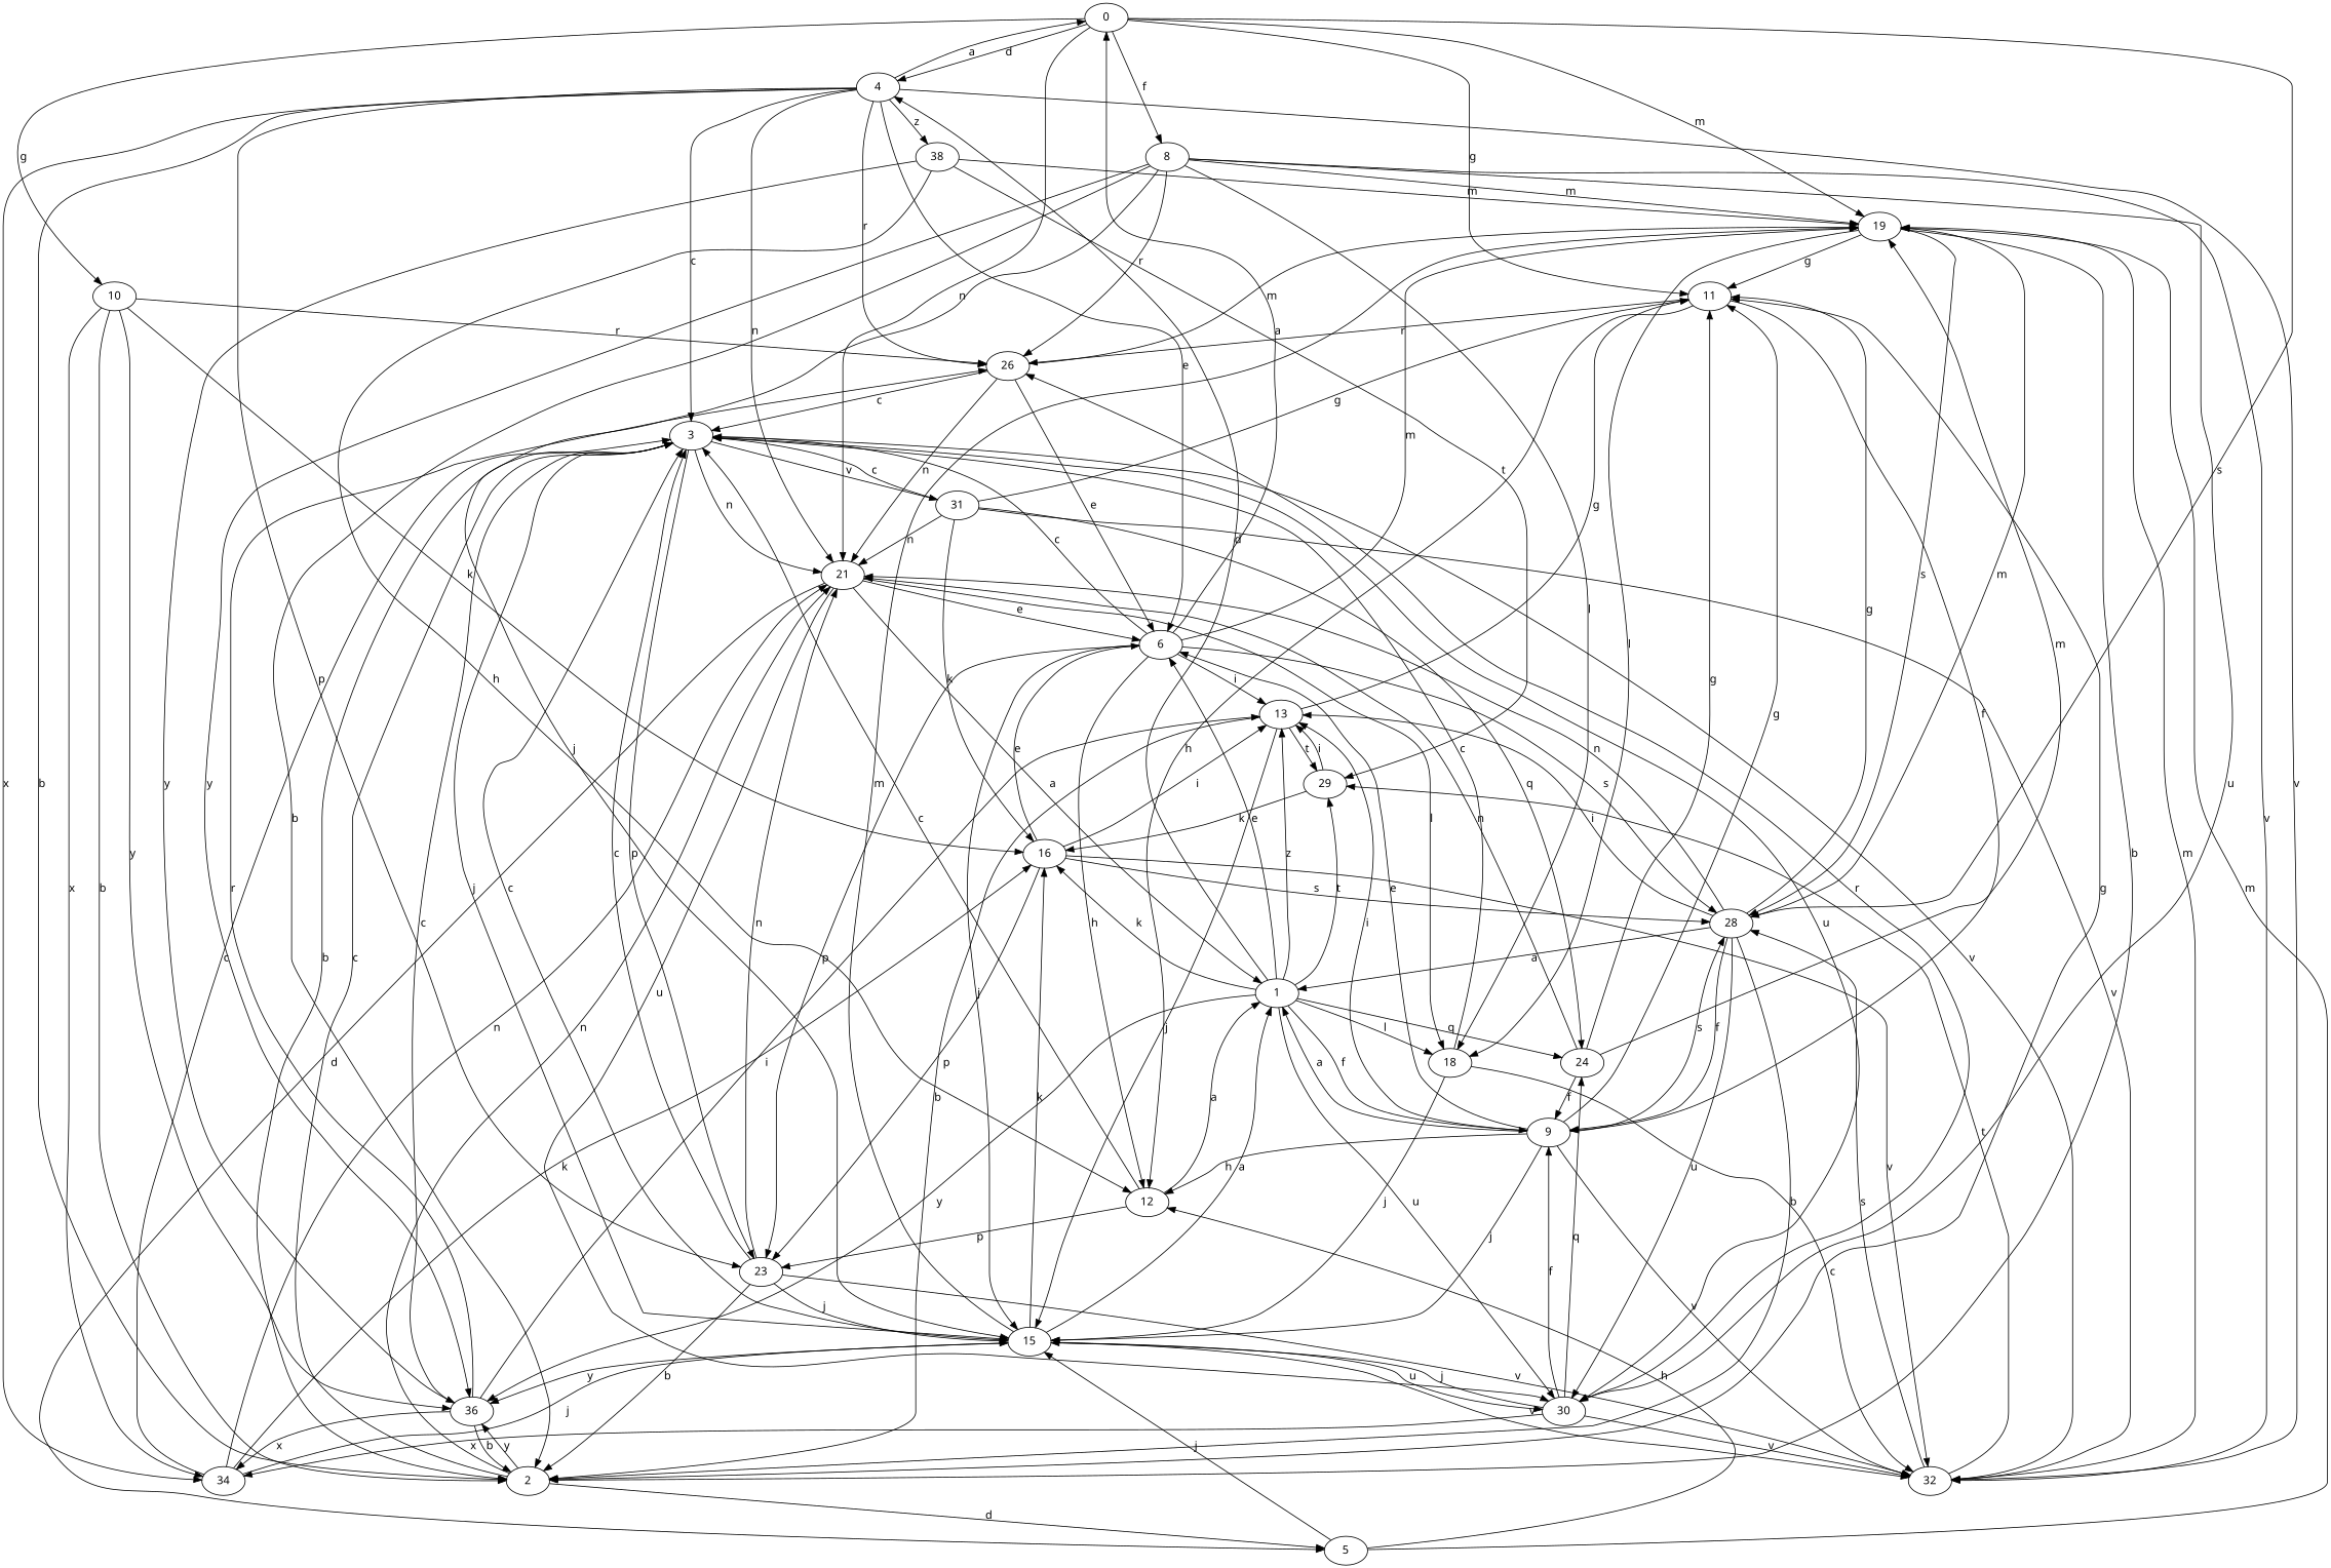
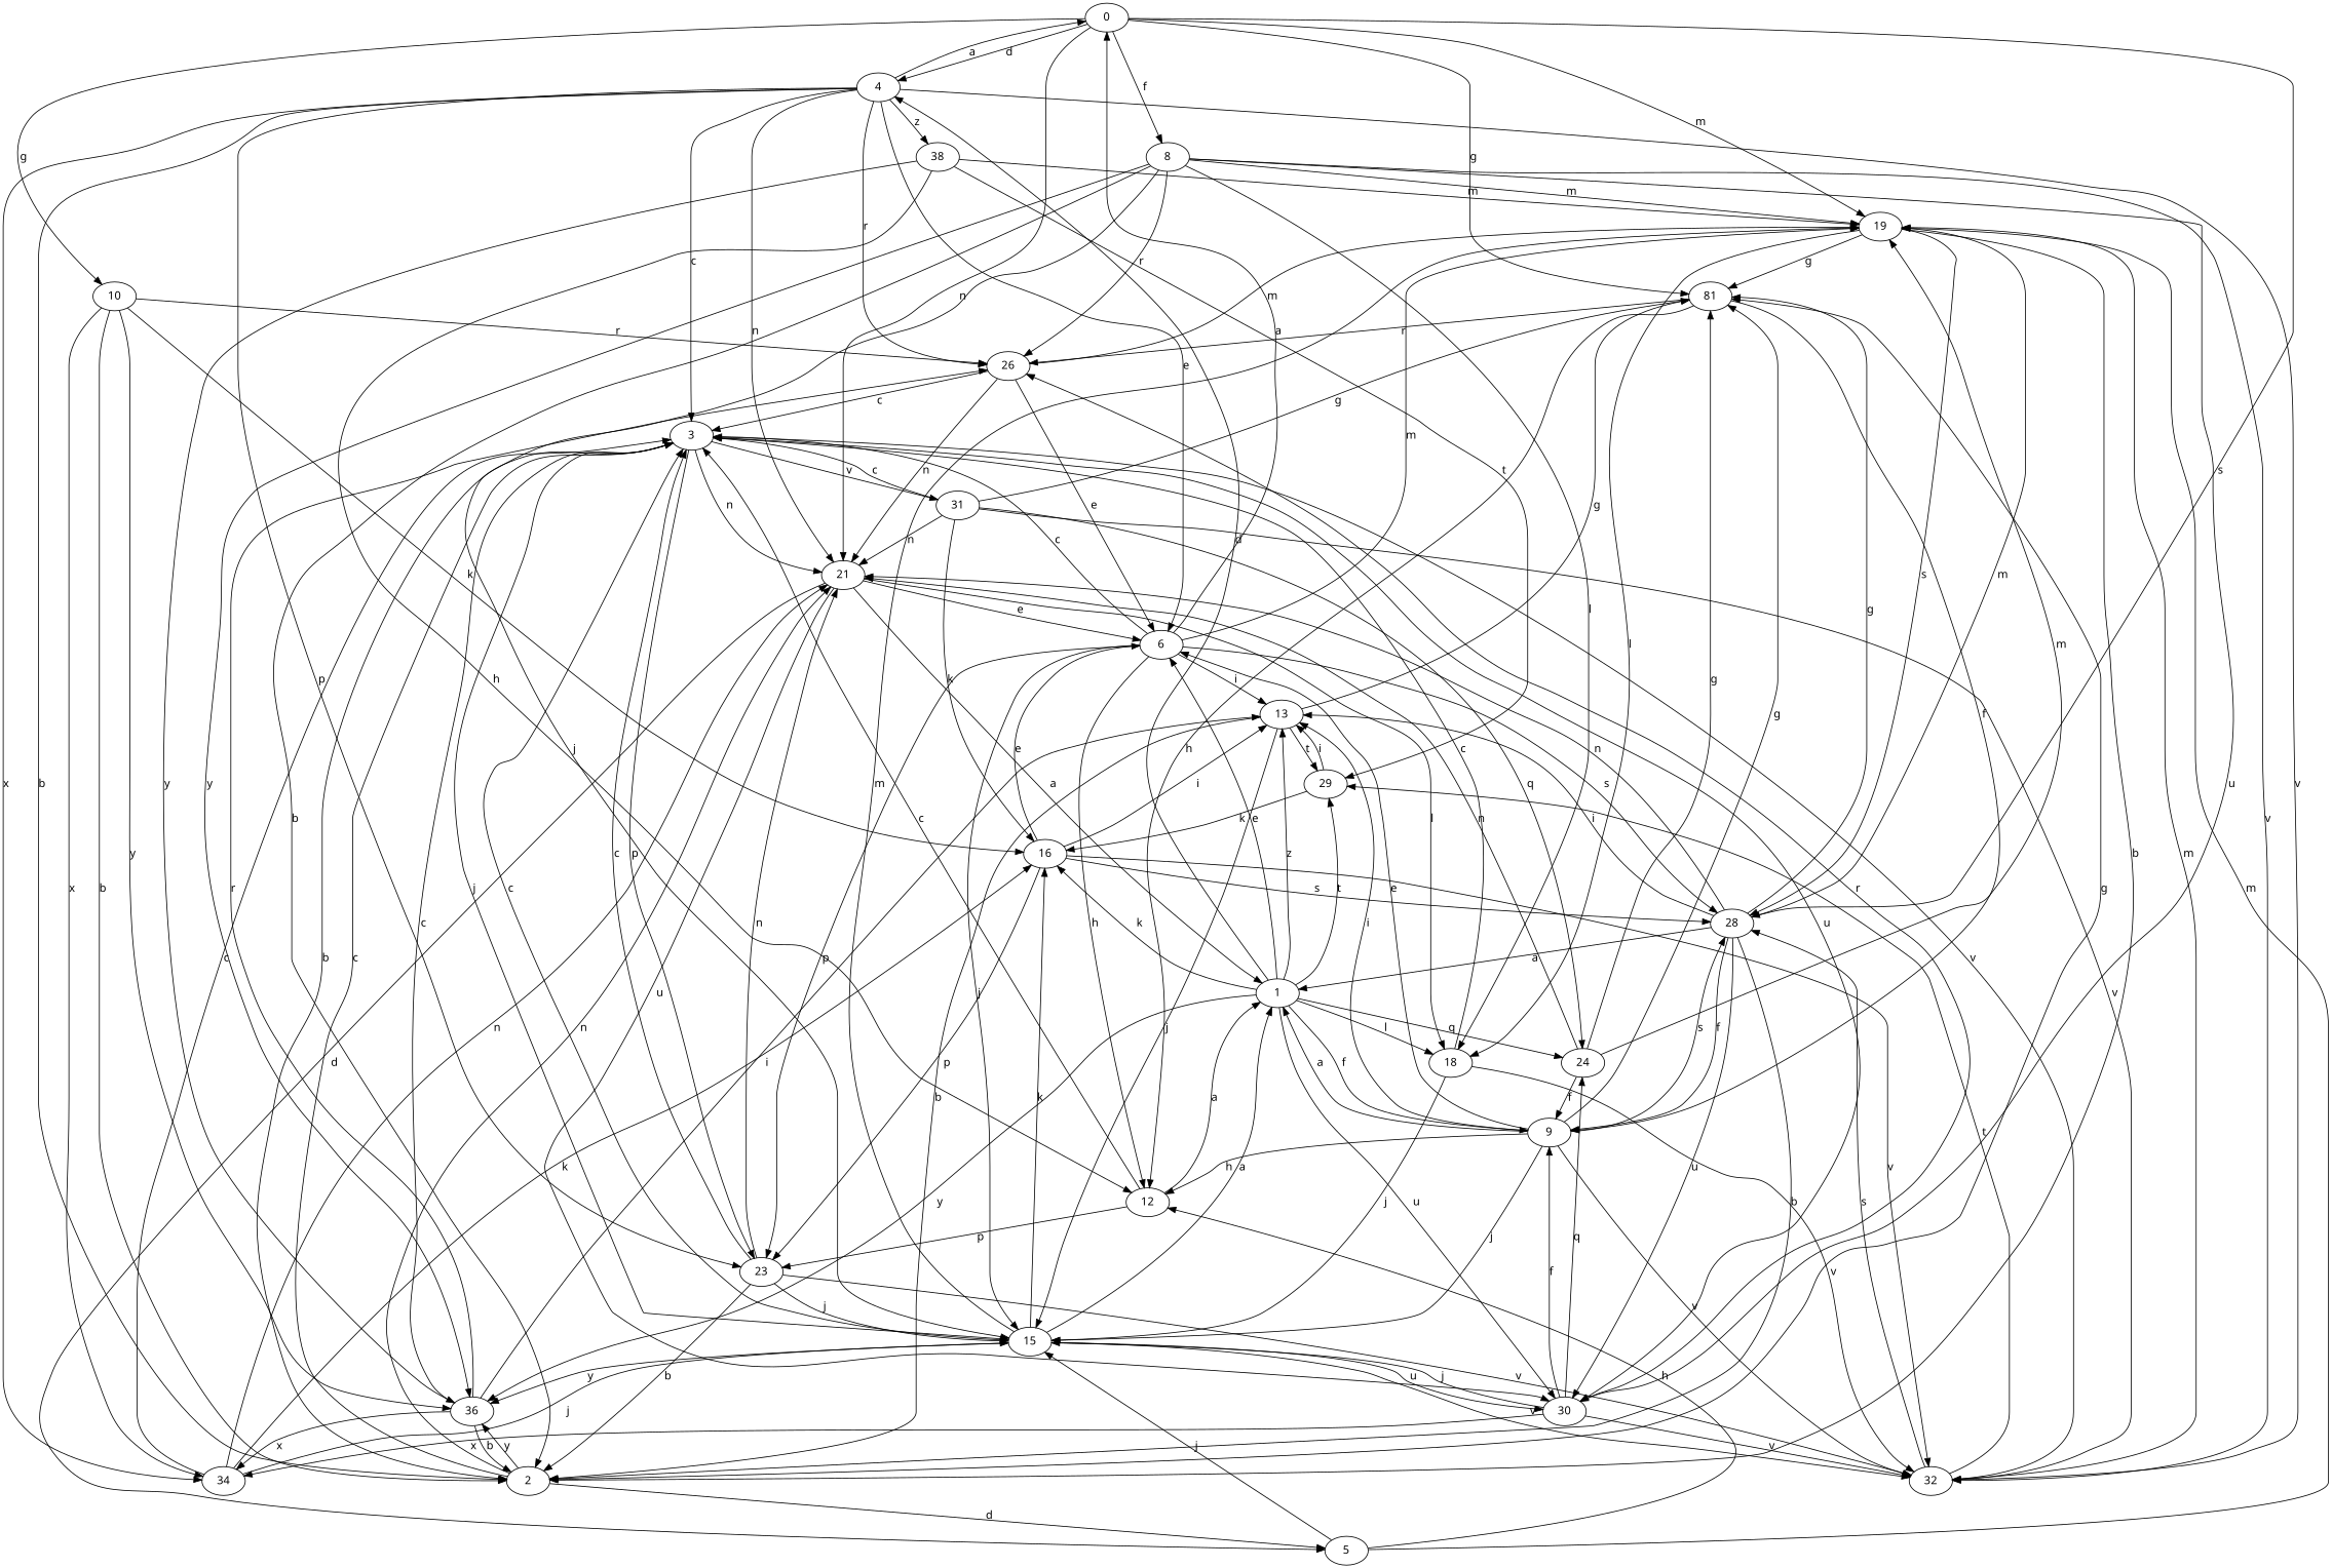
  strict digraph {
    fontname="Noto Sans"
    node [fontname="Noto Sans"]
    edge [fontname="Noto Sans"]
    0
    4
    8
    10
-   11
+   11 [label=81]
    19
    21
    n8 [label=28]
    6
    2
    3
    23
    32
    26
    34
    38
    18
    30
    36
    15
    16
    9
    12
    1
    5
    13
    24
    29
    31
    0 -> 4 [label=d]
    0 -> 8 [label=f]
    0 -> 10 [label=g]
    0 -> 11 [label=g]
    0 -> 19 [label=m]
    0 -> 21 [label=n]
    0 -> n8 [label=s]
    4 -> 0 [label=a]
    4 -> 21 [label=n]
    4 -> 6 [label=e]
    4 -> 2 [label=b]
    4 -> 3 [label=c]
    4 -> 23 [label=p]
    4 -> 32 [label=v]
    4 -> 26 [label=r]
    4 -> 34 [label=x]
    4 -> 38 [label=z]
    8 -> 19 [label=m]
    8 -> 2 [label=b]
    8 -> 32 [label=v]
    8 -> 26 [label=r]
    8 -> 18 [label=l]
    8 -> 30 [label=u]
    8 -> 36 [label=y]
    8 -> 15 [label=j]
    10 -> 2 [label=b]
    10 -> 26 [label=r]
    10 -> 34 [label=x]
    10 -> 36 [label=y]
    10 -> 16 [label=k]
    11 -> 26 [label=r]
    11 -> 9 [label=f]
    11 -> 12 [label=h]
    19 -> 11 [label=g]
    19 -> n8 [label=s]
    19 -> 2 [label=b]
    19 -> 18 [label=l]
    21 -> 6 [label=e]
    21 -> 18 [label=l]
    21 -> 30 [label=u]
    21 -> 1 [label=a]
    21 -> 5 [label=d]
    n8 -> 11 [label=g]
    n8 -> 19 [label=m]
    n8 -> 21 [label=n]
    n8 -> 2 [label=b]
    n8 -> 30 [label=u]
    n8 -> 9 [label=f]
    n8 -> 1 [label=a]
    n8 -> 13 [label=i]
    6 -> 0 [label=a]
    6 -> 19 [label=m]
    6 -> n8 [label=s]
    6 -> 3 [label=c]
    6 -> 23 [label=p]
    6 -> 15 [label=j]
    6 -> 12 [label=h]
    6 -> 13 [label=i]
    2 -> 11 [label=g]
    2 -> 21 [label=n]
    2 -> 3 [label=c]
    2 -> 36 [label=y]
    2 -> 5 [label=d]
    3 -> 21 [label=n]
    3 -> 2 [label=b]
    3 -> 23 [label=p]
    3 -> 32 [label=v]
    3 -> 30 [label=u]
    3 -> 15 [label=j]
    3 -> 31 [label=v]
    23 -> 21 [label=n]
    23 -> 2 [label=b]
    23 -> 3 [label=c]
    23 -> 32 [label=v]
    23 -> 15 [label=j]
    32 -> 19 [label=m]
    32 -> n8 [label=s]
    32 -> 29 [label=t]
    26 -> 19 [label=m]
    26 -> 21 [label=n]
    26 -> 6 [label=e]
    26 -> 3 [label=c]
    34 -> 21 [label=n]
    34 -> 3 [label=c]
    34 -> 15 [label=j]
    34 -> 16 [label=k]
    38 -> 19 [label=m]
    38 -> 36 [label=y]
    38 -> 12 [label=h]
    38 -> 29 [label=t]
    18 -> 3 [label=c]
-   18 -> 32 [label=c]
+   18 -> 32 [label=v]
    18 -> 15 [label=j]
    30 -> 32 [label=v]
    30 -> 26 [label=r]
    30 -> 34 [label=x]
    30 -> 15 [label=j]
    30 -> 9 [label=f]
    30 -> 24 [label=q]
    36 -> 2 [label=b]
    36 -> 3 [label=c]
    36 -> 26 [label=r]
    36 -> 34 [label=x]
    36 -> 13 [label=i]
    15 -> 19 [label=m]
    15 -> 3 [label=c]
    15 -> 32 [label=v]
    15 -> 30 [label=u]
    15 -> 36 [label=y]
    15 -> 16 [label=k]
    15 -> 1 [label=a]
    16 -> n8 [label=s]
    16 -> 6 [label=e]
    16 -> 23 [label=p]
    16 -> 32 [label=v]
    16 -> 13 [label=i]
    9 -> 11 [label=g]
    9 -> n8 [label=s]
    9 -> 6 [label=e]
    9 -> 32 [label=v]
    9 -> 15 [label=j]
    9 -> 12 [label=h]
    9 -> 1 [label=a]
    9 -> 13 [label=i]
    12 -> 3 [label=c]
    12 -> 23 [label=p]
    12 -> 1 [label=a]
    1 -> 4 [label=d]
    1 -> 6 [label=e]
    1 -> 18 [label=l]
    1 -> 30 [label=u]
    1 -> 36 [label=y]
    1 -> 16 [label=k]
    1 -> 9 [label=f]
    1 -> 13 [label=z]
    1 -> 24 [label=q]
    1 -> 29 [label=t]
    5 -> 19 [label=m]
    5 -> 15 [label=j]
    5 -> 12 [label=h]
    13 -> 11 [label=g]
    13 -> 2 [label=b]
    13 -> 15 [label=j]
    13 -> 29 [label=t]
    24 -> 11 [label=g]
    24 -> 19 [label=m]
    24 -> 21 [label=n]
    24 -> 9 [label=f]
    29 -> 16 [label=k]
    29 -> 13 [label=i]
    31 -> 11 [label=g]
    31 -> 21 [label=n]
    31 -> 3 [label=c]
    31 -> 32 [label=v]
    31 -> 16 [label=k]
    31 -> 24 [label=q]
  }
